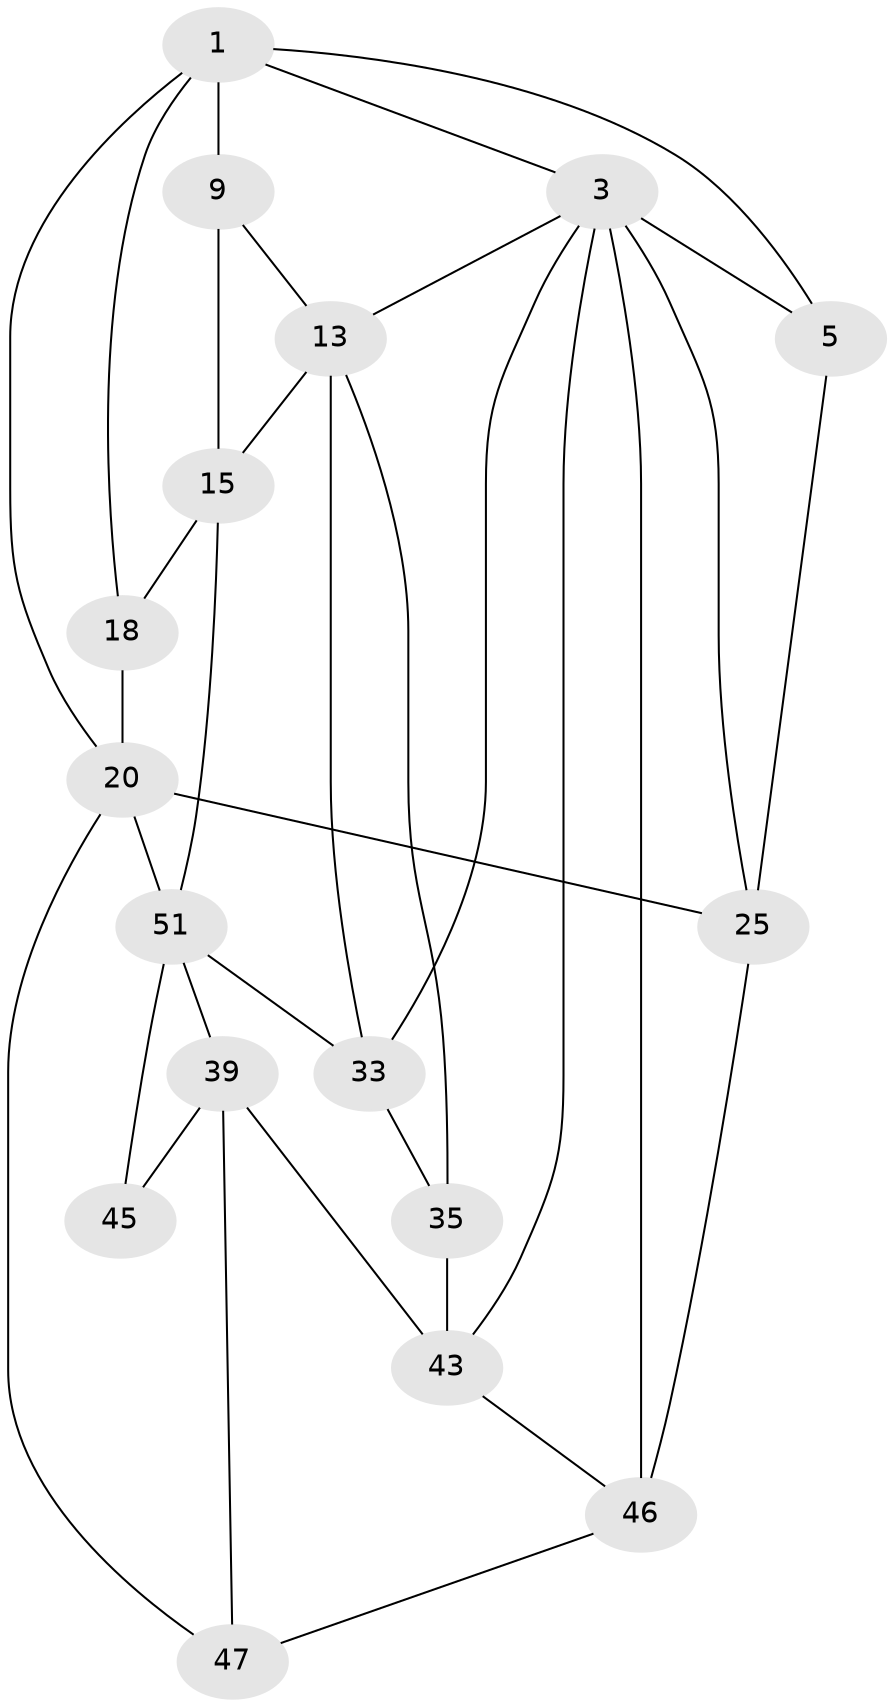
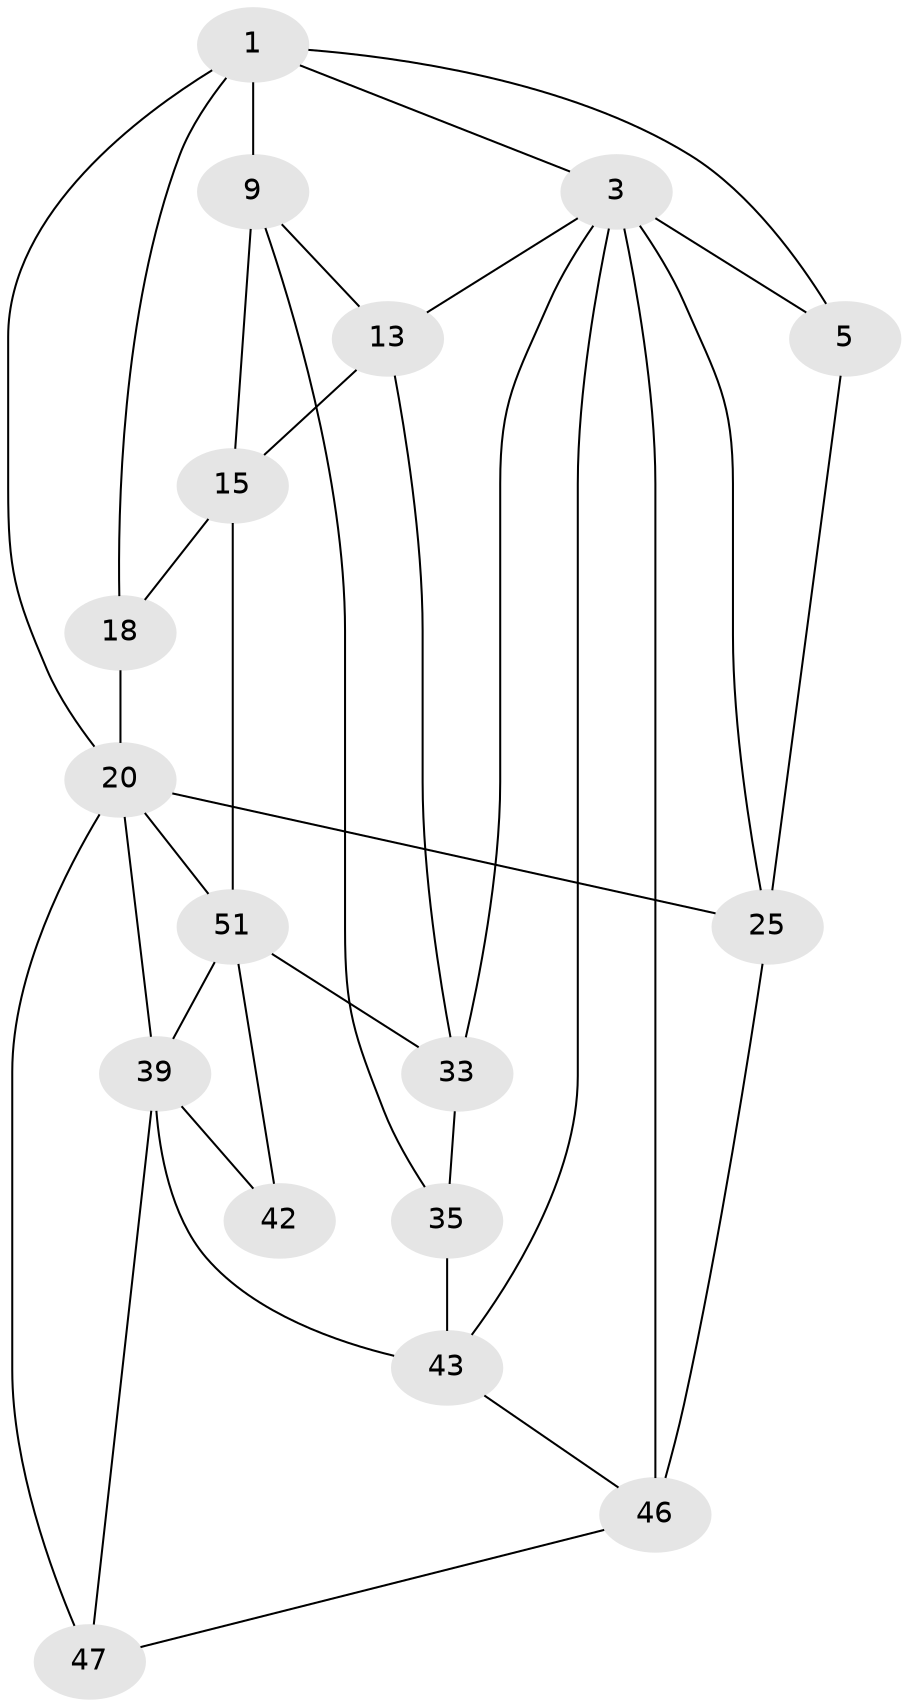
  graph {
    fontname="DejaVu Sans"
    node [color=gray90 fontname="DejaVu Sans" style=filled]
    edge [fontname="DejaVu Sans"]
    1 [super="+2+6"]
    3 [super="+4+37"]
    5 [super="+8"]
    9 [super="+12+10"]
    18 [super="+19"]
    20 [super="+22"]
    13 [super="+14+27"]
    n8 [label=25 super="+24"]
    43 [super="+44"]
    46 [super="+49"]
    33
    15 [super="+16+25"]
    n13 [label=51 super="+34+32"]
    39 [super="+45+40"]
    47 [super="+50+48"]
    35 [super="+36"]
-   42 [label=45]
+   42
    1 -- 3
    1 -- 5
    1 -- 9 [weight=2]
    1 -- 18
    1 -- 20
    3 -- 5
    3 -- 13
    3 -- n8
    3 -- 43
    3 -- 46 [weight=2]
    3 -- 33
    5 -- n8
    9 -- 13
    9 -- 15 [weight=2]
    18 -- 20 [weight=2]
    20 -- n8
    20 -- n13
+   20 -- 39
    20 -- 47
    13 -- 33
    13 -- 15
-   13 -- 35
+   9 -- 35
    n8 -- 46
    43 -- 46
    46 -- 47
    33 -- 35
    15 -- 18
    15 -- n13
    n13 -- 33
    n13 -- 39
    n13 -- 42 [weight=2]
    39 -- 43 [weight=2]
    39 -- 47
    39 -- 42
    35 -- 43
  }
